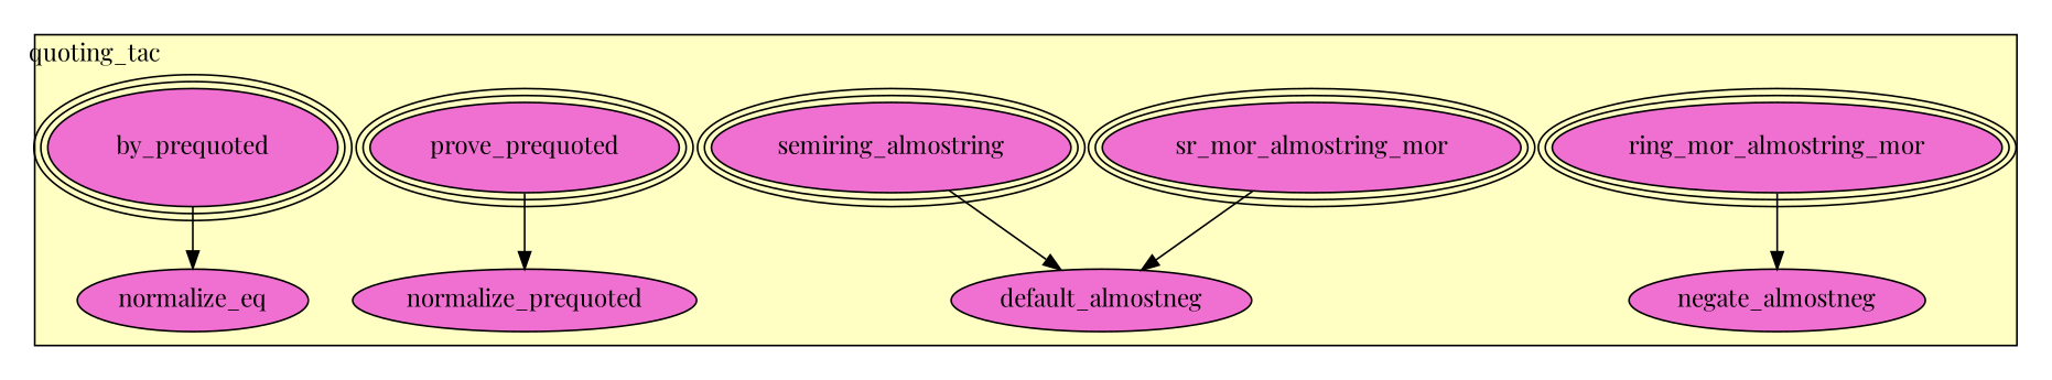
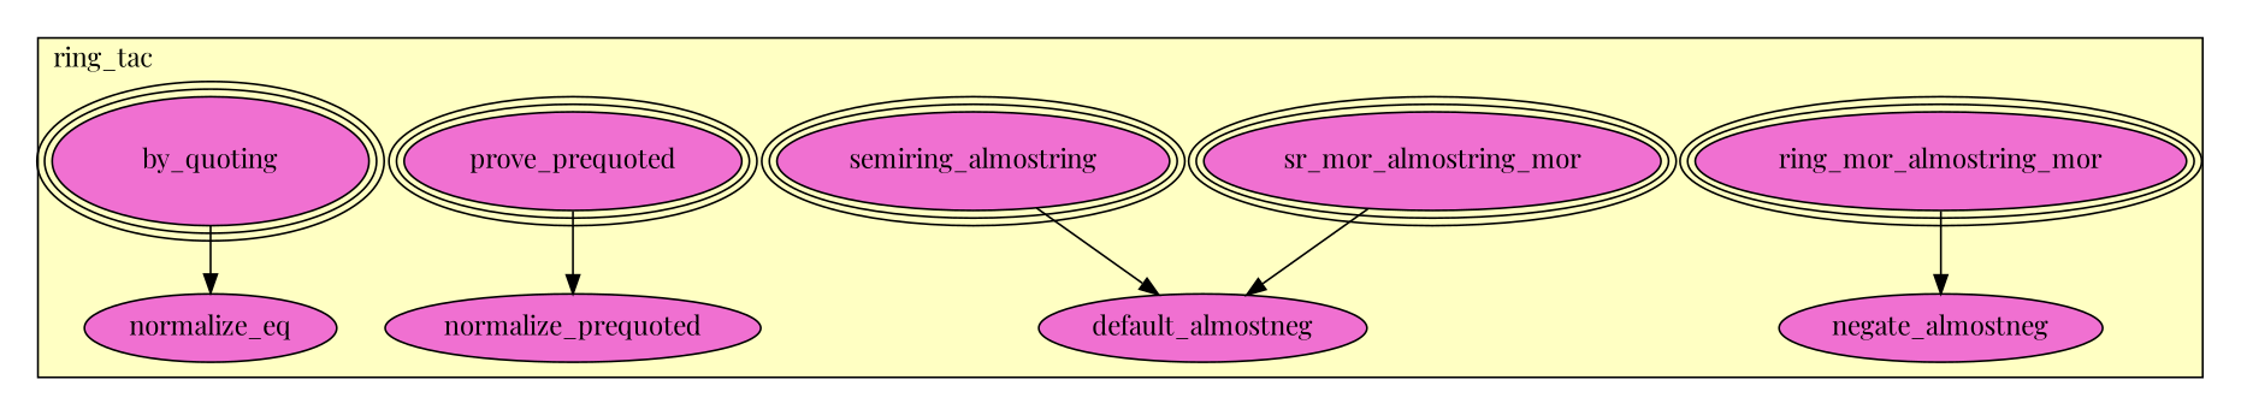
  digraph {
    fontname="Playfair Display"
    node [fillcolor="#F070D1" fontname="Playfair Display" peripheries=3 style=filled]
    edge [fontname="Playfair Display"]
    n1 [label=ring_mor_almostring_mor]
    n2 [label=sr_mor_almostring_mor]
    n3 [label=semiring_almostring]
    n4 [label=negate_almostneg peripheries=""]
    n5 [label=default_almostneg peripheries=""]
    n6 [label=prove_prequoted]
    n7 [label=normalize_prequoted peripheries=""]
-   n8 [label=by_prequoted]
+   n8 [label=by_quoting]
    n9 [label=normalize_eq peripheries=""]
    subgraph cluster_1 {
      fillcolor="#FFFFC3"
-     label=quoting_tac
+     label=ring_tac
      labeljust=l
      style=filled
      n1
      n2
      n3
      n4
      n5
      n6
      n7
      n8
      n9
    }
    n1 -> n4
    n2 -> n5
    n3 -> n5
    n6 -> n7
    n8 -> n9
  }
